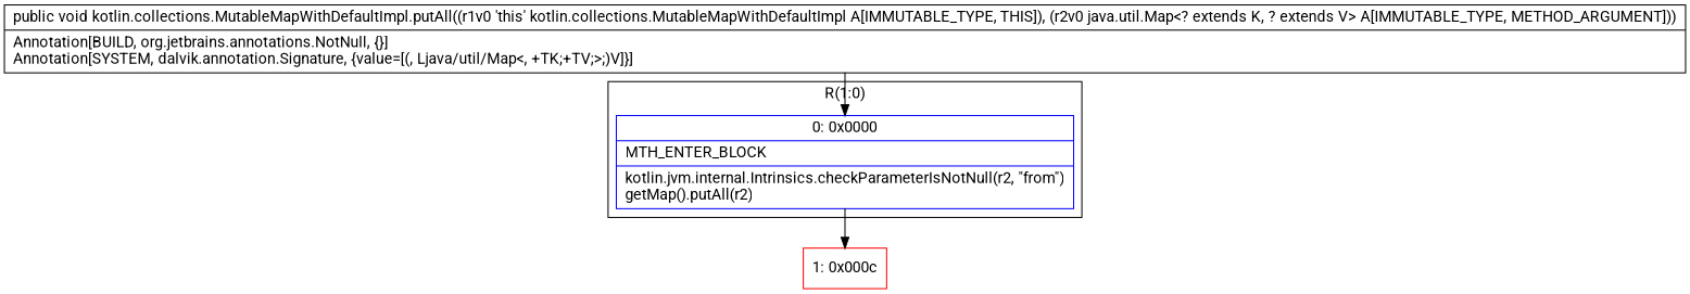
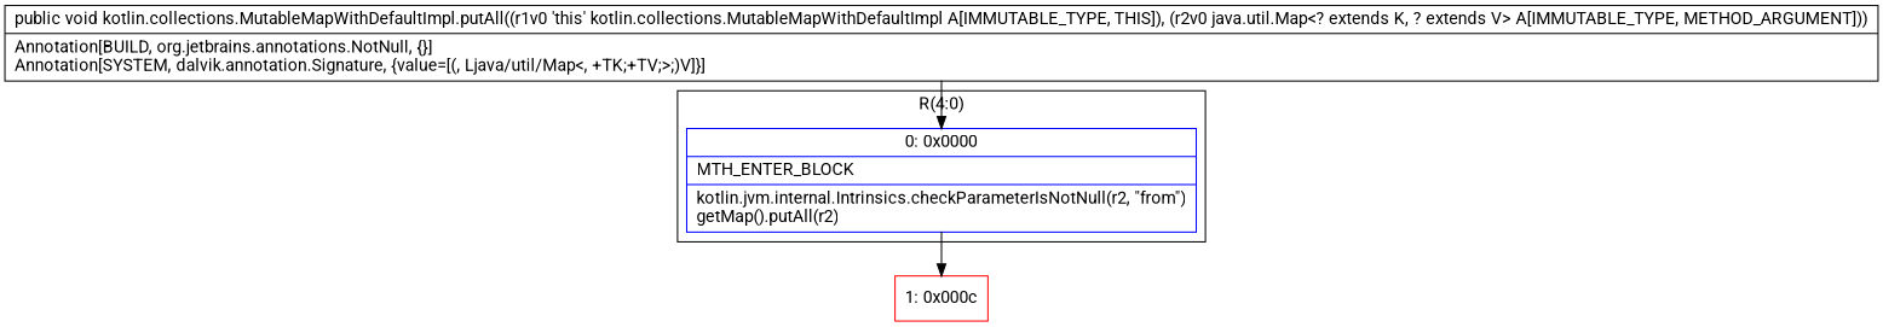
  digraph {
    fontname=Roboto
    node [shape=record fontname=Roboto]
    edge [fontname=Roboto]
    n1 [color=blue label="{0\:\ 0x0000|MTH_ENTER_BLOCK\l|kotlin.jvm.internal.Intrinsics.checkParameterIsNotNull(r2, \"from\")\lgetMap().putAll(r2)\l}"]
    n2 [color=red label="{1\:\ 0x000c}"]
    n3 [label="{public void kotlin.collections.MutableMapWithDefaultImpl.putAll((r1v0 'this' kotlin.collections.MutableMapWithDefaultImpl A[IMMUTABLE_TYPE, THIS]), (r2v0 java.util.Map\<? extends K, ? extends V\> A[IMMUTABLE_TYPE, METHOD_ARGUMENT]))  | Annotation[BUILD, org.jetbrains.annotations.NotNull, \{\}]\lAnnotation[SYSTEM, dalvik.annotation.Signature, \{value=[(, Ljava\/util\/Map\<, +TK;+TV;\>;)V]\}]\l}"]
    subgraph cluster_1 {
-     label="R(1:0)"
+     label="R(4:0)"
      n1
    }
    n1 -> n2
    n3 -> n1
  }
